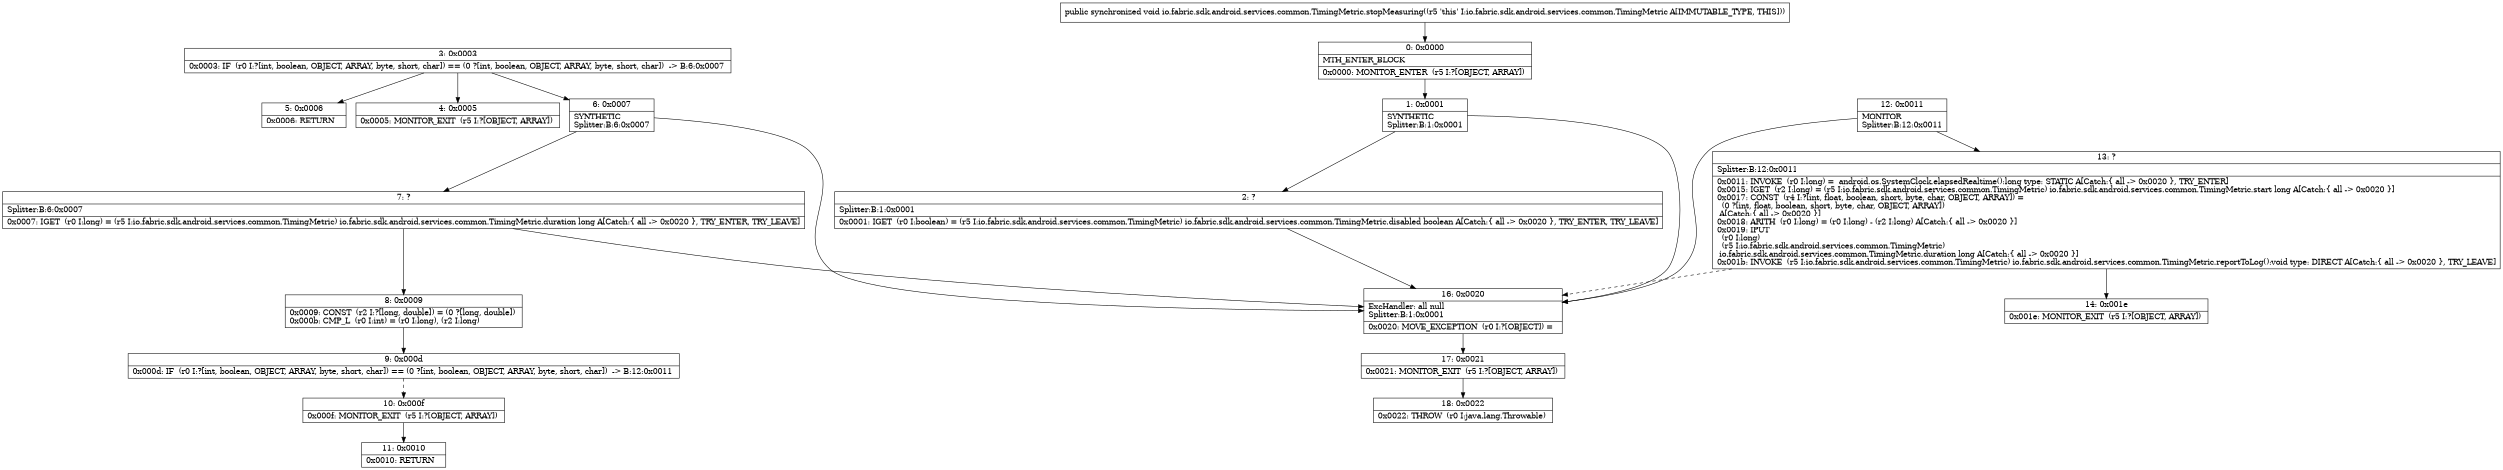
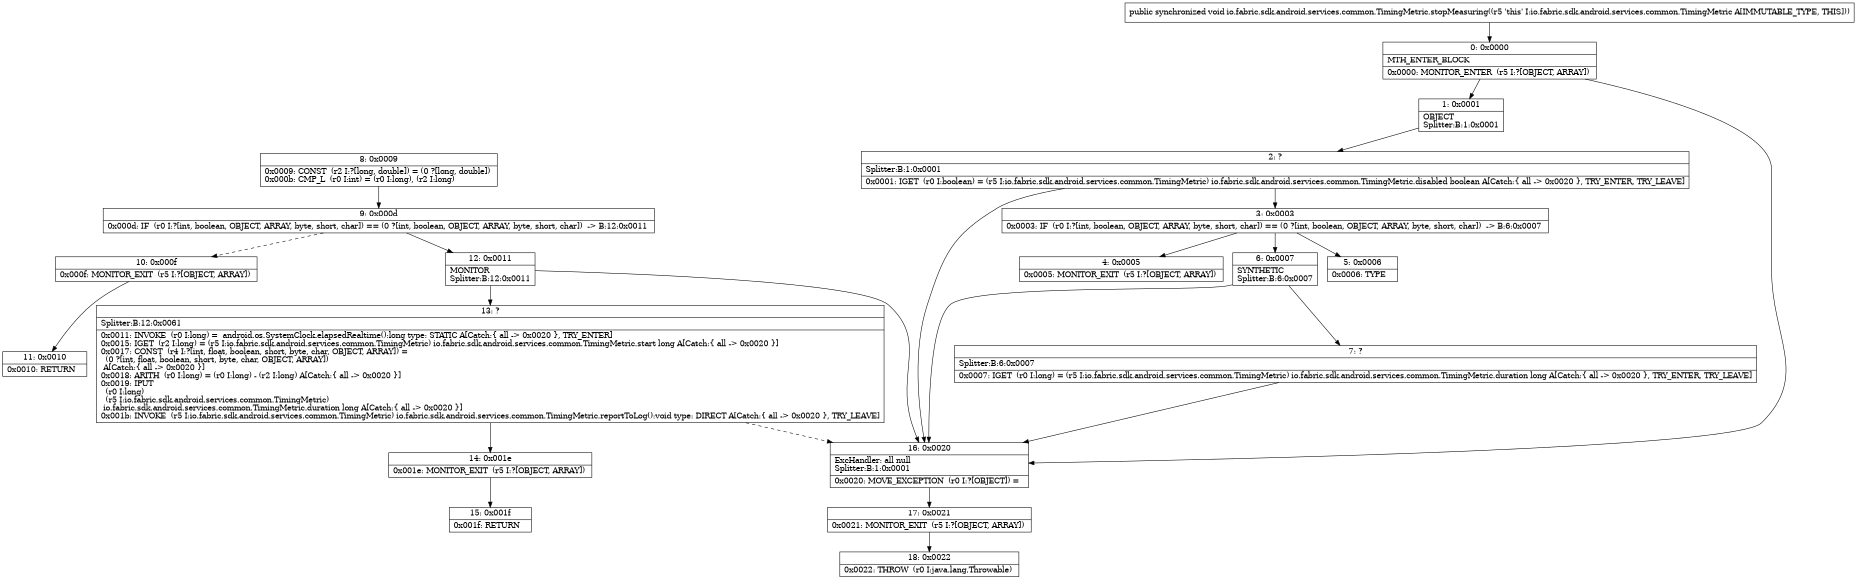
  digraph {
    node [shape=record]
    n1 [label="{0\:\ 0x0000|MTH_ENTER_BLOCK\l|0x0000: MONITOR_ENTER  (r5 I:?[OBJECT, ARRAY]) \l}"]
-   n2 [label="{1\:\ 0x0001|SYNTHETIC\lSplitter:B:1:0x0001\l}"]
+   n2 [label="{1\:\ 0x0001|OBJECT\lSplitter:B:1:0x0001\l}"]
    n3 [label="{2\:\ ?|Splitter:B:1:0x0001\l|0x0001: IGET  (r0 I:boolean) = (r5 I:io.fabric.sdk.android.services.common.TimingMetric) io.fabric.sdk.android.services.common.TimingMetric.disabled boolean A[Catch:\{ all \-\> 0x0020 \}, TRY_ENTER, TRY_LEAVE]\l}"]
    n4 [label="{16\:\ 0x0020|ExcHandler: all null\lSplitter:B:1:0x0001\l|0x0020: MOVE_EXCEPTION  (r0 I:?[OBJECT]) =  \l}"]
    n5 [label="{3\:\ 0x0003|0x0003: IF  (r0 I:?[int, boolean, OBJECT, ARRAY, byte, short, char]) == (0 ?[int, boolean, OBJECT, ARRAY, byte, short, char])  \-\> B:6:0x0007 \l}"]
    n6 [label="{17\:\ 0x0021|0x0021: MONITOR_EXIT  (r5 I:?[OBJECT, ARRAY]) \l}"]
    n7 [label="{4\:\ 0x0005|0x0005: MONITOR_EXIT  (r5 I:?[OBJECT, ARRAY]) \l}"]
    n8 [label="{6\:\ 0x0007|SYNTHETIC\lSplitter:B:6:0x0007\l}"]
-   n9 [label="{5\:\ 0x0006|0x0006: RETURN   \l}"]
+   n9 [label="{5\:\ 0x0006|0x0006: TYPE   \l}"]
    n10 [label="{7\:\ ?|Splitter:B:6:0x0007\l|0x0007: IGET  (r0 I:long) = (r5 I:io.fabric.sdk.android.services.common.TimingMetric) io.fabric.sdk.android.services.common.TimingMetric.duration long A[Catch:\{ all \-\> 0x0020 \}, TRY_ENTER, TRY_LEAVE]\l}"]
    n11 [label="{8\:\ 0x0009|0x0009: CONST  (r2 I:?[long, double]) = (0 ?[long, double]) \l0x000b: CMP_L  (r0 I:int) = (r0 I:long), (r2 I:long) \l}"]
    n12 [label="{9\:\ 0x000d|0x000d: IF  (r0 I:?[int, boolean, OBJECT, ARRAY, byte, short, char]) == (0 ?[int, boolean, OBJECT, ARRAY, byte, short, char])  \-\> B:12:0x0011 \l}"]
    n13 [label="{10\:\ 0x000f|0x000f: MONITOR_EXIT  (r5 I:?[OBJECT, ARRAY]) \l}"]
    n14 [label="{12\:\ 0x0011|MONITOR\lSplitter:B:12:0x0011\l}"]
    n15 [label="{11\:\ 0x0010|0x0010: RETURN   \l}"]
-   n16 [label="{13\:\ ?|Splitter:B:12:0x0011\l|0x0011: INVOKE  (r0 I:long) =  android.os.SystemClock.elapsedRealtime():long type: STATIC A[Catch:\{ all \-\> 0x0020 \}, TRY_ENTER]\l0x0015: IGET  (r2 I:long) = (r5 I:io.fabric.sdk.android.services.common.TimingMetric) io.fabric.sdk.android.services.common.TimingMetric.start long A[Catch:\{ all \-\> 0x0020 \}]\l0x0017: CONST  (r4 I:?[int, float, boolean, short, byte, char, OBJECT, ARRAY]) = \l  (0 ?[int, float, boolean, short, byte, char, OBJECT, ARRAY])\l A[Catch:\{ all \-\> 0x0020 \}]\l0x0018: ARITH  (r0 I:long) = (r0 I:long) \- (r2 I:long) A[Catch:\{ all \-\> 0x0020 \}]\l0x0019: IPUT  \l  (r0 I:long)\l  (r5 I:io.fabric.sdk.android.services.common.TimingMetric)\l io.fabric.sdk.android.services.common.TimingMetric.duration long A[Catch:\{ all \-\> 0x0020 \}]\l0x001b: INVOKE  (r5 I:io.fabric.sdk.android.services.common.TimingMetric) io.fabric.sdk.android.services.common.TimingMetric.reportToLog():void type: DIRECT A[Catch:\{ all \-\> 0x0020 \}, TRY_LEAVE]\l}"]
+   n16 [label="{13\:\ ?|Splitter:B:12:0x0061\l|0x0011: INVOKE  (r0 I:long) =  android.os.SystemClock.elapsedRealtime():long type: STATIC A[Catch:\{ all \-\> 0x0020 \}, TRY_ENTER]\l0x0015: IGET  (r2 I:long) = (r5 I:io.fabric.sdk.android.services.common.TimingMetric) io.fabric.sdk.android.services.common.TimingMetric.start long A[Catch:\{ all \-\> 0x0020 \}]\l0x0017: CONST  (r4 I:?[int, float, boolean, short, byte, char, OBJECT, ARRAY]) = \l  (0 ?[int, float, boolean, short, byte, char, OBJECT, ARRAY])\l A[Catch:\{ all \-\> 0x0020 \}]\l0x0018: ARITH  (r0 I:long) = (r0 I:long) \- (r2 I:long) A[Catch:\{ all \-\> 0x0020 \}]\l0x0019: IPUT  \l  (r0 I:long)\l  (r5 I:io.fabric.sdk.android.services.common.TimingMetric)\l io.fabric.sdk.android.services.common.TimingMetric.duration long A[Catch:\{ all \-\> 0x0020 \}]\l0x001b: INVOKE  (r5 I:io.fabric.sdk.android.services.common.TimingMetric) io.fabric.sdk.android.services.common.TimingMetric.reportToLog():void type: DIRECT A[Catch:\{ all \-\> 0x0020 \}, TRY_LEAVE]\l}"]
    n17 [label="{14\:\ 0x001e|0x001e: MONITOR_EXIT  (r5 I:?[OBJECT, ARRAY]) \l}"]
+   n18 [label="{15\:\ 0x001f|0x001f: RETURN   \l}"]
    n19 [label="{18\:\ 0x0022|0x0022: THROW  (r0 I:java.lang.Throwable) \l}"]
    n20 [label="{public synchronized void io.fabric.sdk.android.services.common.TimingMetric.stopMeasuring((r5 'this' I:io.fabric.sdk.android.services.common.TimingMetric A[IMMUTABLE_TYPE, THIS])) }"]
    n1 -> n2
    n2 -> n3
-   n2 -> n4
+   n1 -> n4
    n3 -> n4
+   n3 -> n5
    n4 -> n6
    n5 -> n7 [style=solid]
    n5 -> n8
    n5 -> n9
    n6 -> n19
    n8 -> n4
    n8 -> n10
    n10 -> n4
-   n10 -> n11
    n11 -> n12
    n12 -> n13 [style=dashed]
+   n12 -> n14
    n13 -> n15
    n14 -> n4
    n14 -> n16
    n16 -> n4 [style=dashed]
    n16 -> n17
+   n17 -> n18
    n20 -> n1
  }
